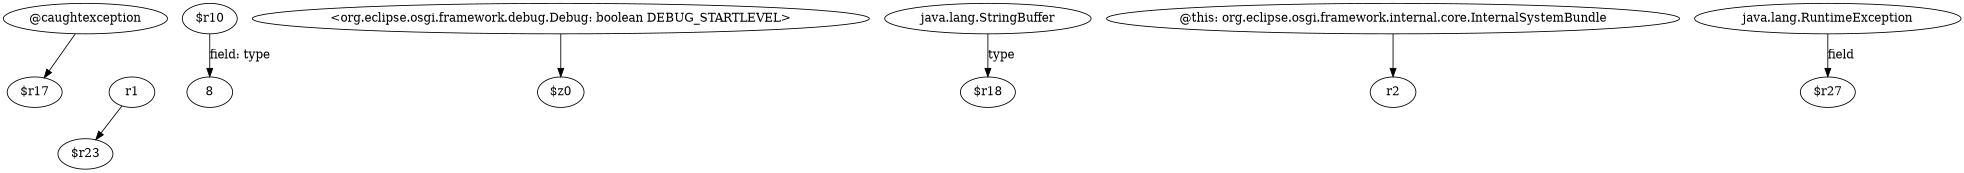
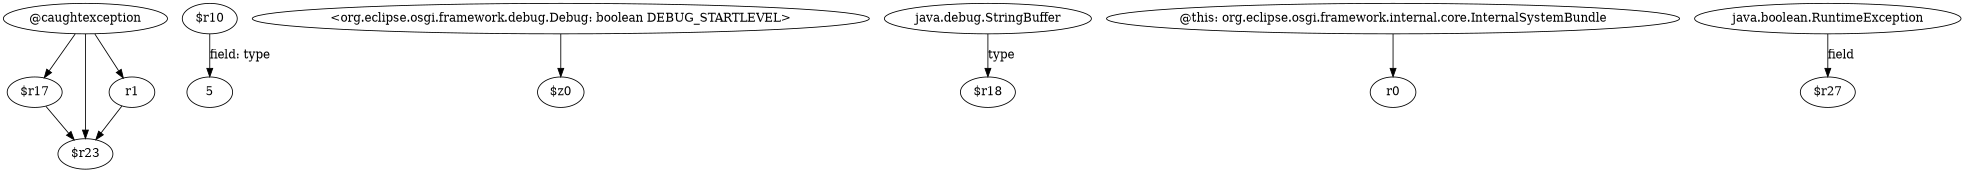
  digraph {
    n1 [label="$r17"]
    n2 [label="$r23"]
    n3 [label=r1]
    n4 [label="@caughtexception"]
    n5 [label="$r10"]
-   n6 [label=8]
+   n6 [label=5]
    n7 [label="<org.eclipse.osgi.framework.debug.Debug: boolean DEBUG_STARTLEVEL>"]
    n8 [label="$z0"]
-   n9 [label="java.lang.StringBuffer"]
+   n9 [label="java.debug.StringBuffer"]
    n10 [label="$r18"]
    n11 [label="@this: org.eclipse.osgi.framework.internal.core.InternalSystemBundle"]
-   n12 [label=r2]
-   n13 [label="java.lang.RuntimeException"]
+   n12 [label=r0]
+   n13 [label="java.boolean.RuntimeException"]
    n14 [label="$r27"]
+   n1 -> n2
    n3 -> n2
    n4 -> n1
+   n4 -> n2
+   n4 -> n3
    n5 -> n6 [label="field: type"]
    n7 -> n8
    n9 -> n10 [label=type]
    n11 -> n12
    n13 -> n14 [label=field]
  }
